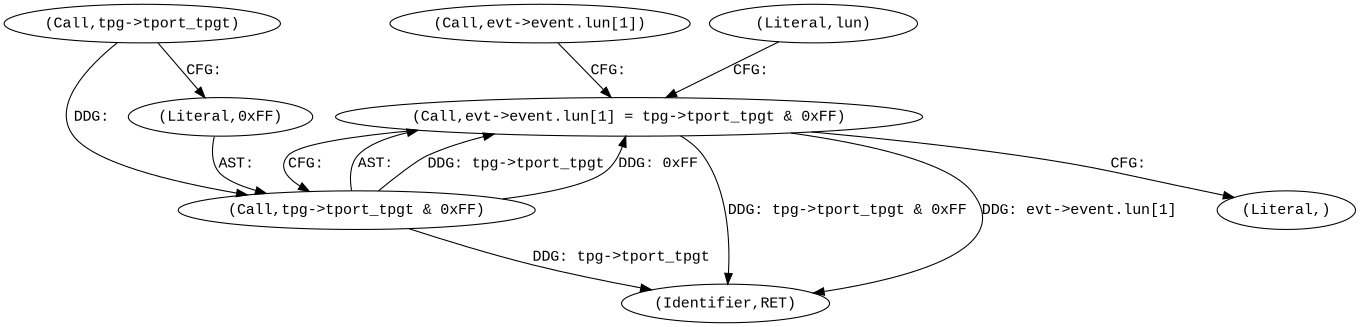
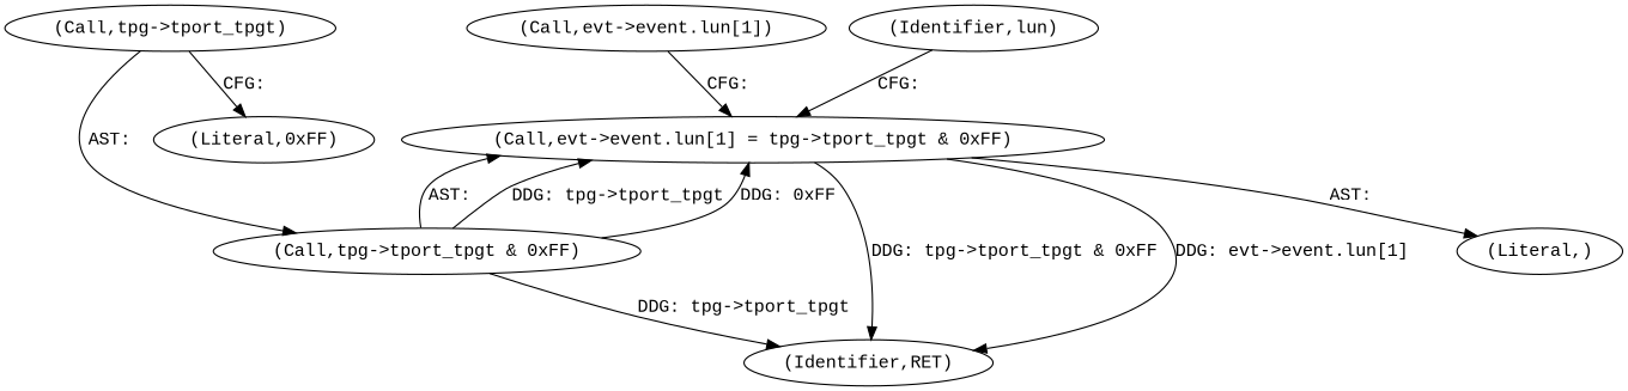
  digraph {
    fontname="Liberation Mono"
    node [fontname="Liberation Mono"]
    edge [fontname="Liberation Mono"]
    n1 [label="(Call,evt->event.lun[1] = tpg->tport_tpgt & 0xFF)"]
    n2 [label="(Call,tpg->tport_tpgt & 0xFF)"]
    n3 [label="(Identifier,RET)"]
    n4 [label="(Literal,)"]
    n5 [label="(Literal,0xFF)"]
    n6 [label="(Call,evt->event.lun[1])"]
-   n7 [label="(Literal,lun)"]
+   n7 [label="(Identifier,lun)"]
    n8 [label="(Call,tpg->tport_tpgt)"]
-   n1 -> n2 [label="CFG: "]
    n1 -> n3 [label="DDG: tpg->tport_tpgt & 0xFF"]
    n1 -> n3 [label="DDG: evt->event.lun[1]"]
-   n1 -> n4 [label="CFG: "]
+   n1 -> n4 [label="AST: "]
    n2 -> n1 [label="AST: "]
    n2 -> n1 [label="DDG: tpg->tport_tpgt"]
    n2 -> n1 [label="DDG: 0xFF"]
    n2 -> n3 [label="DDG: tpg->tport_tpgt"]
-   n5 -> n2 [label="AST: "]
    n6 -> n1 [label="CFG: "]
    n7 -> n1 [label="CFG: "]
-   n8 -> n2 [label="DDG: "]
+   n8 -> n2 [label="AST: "]
    n8 -> n5 [label="CFG: "]
  }
